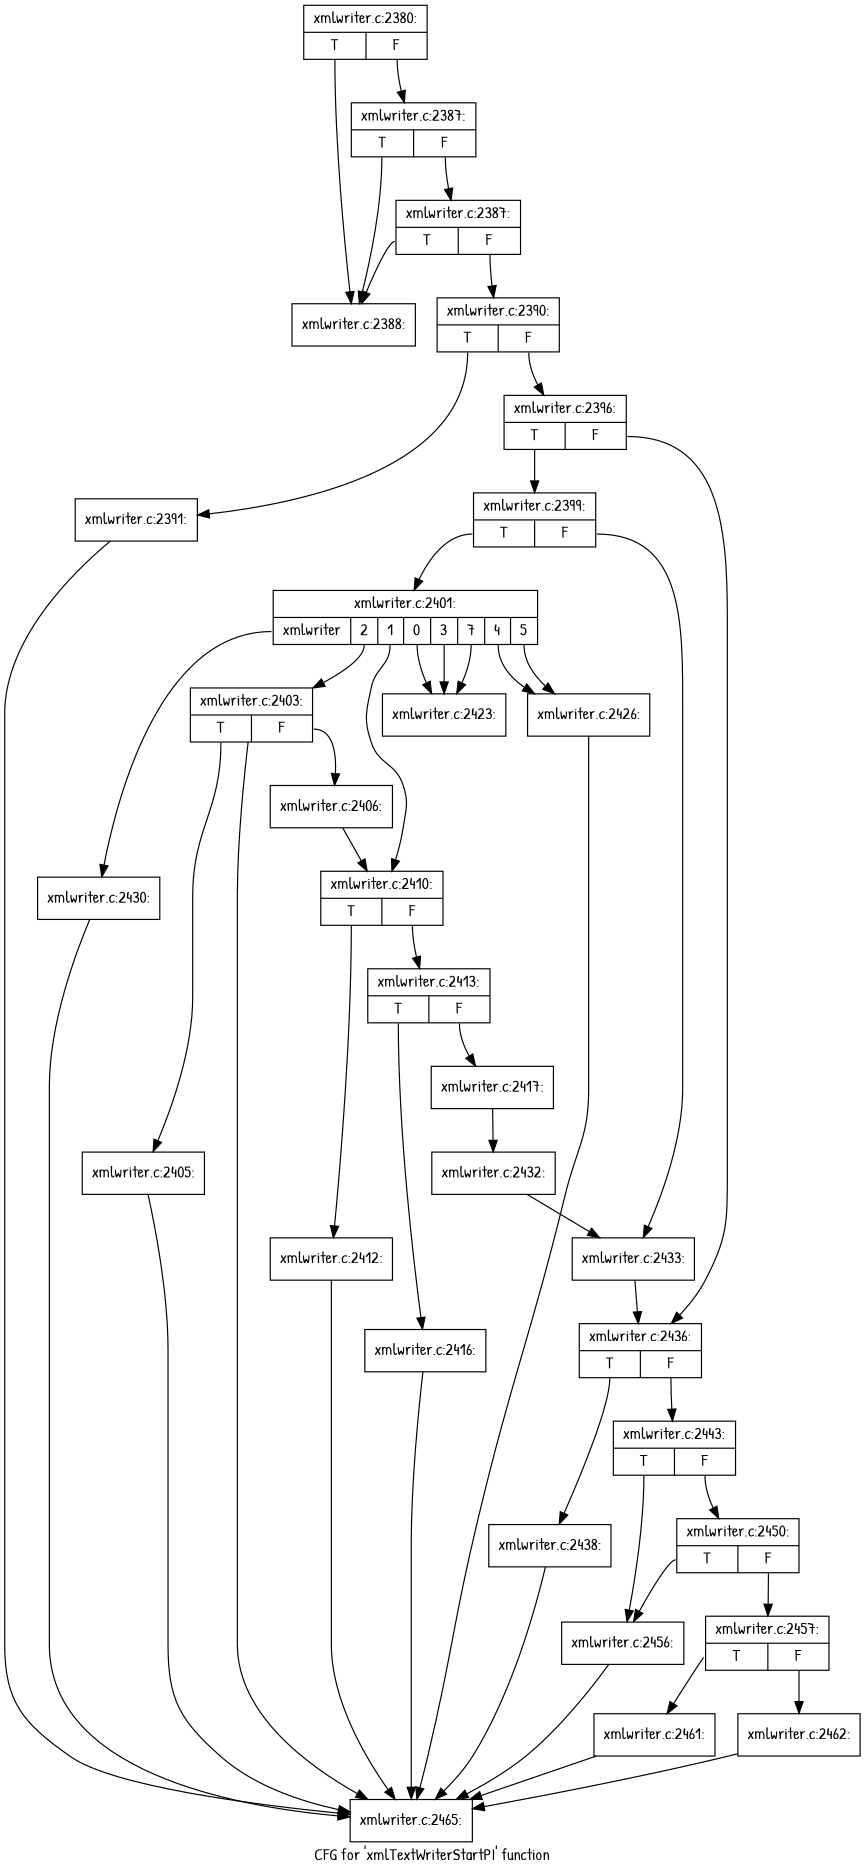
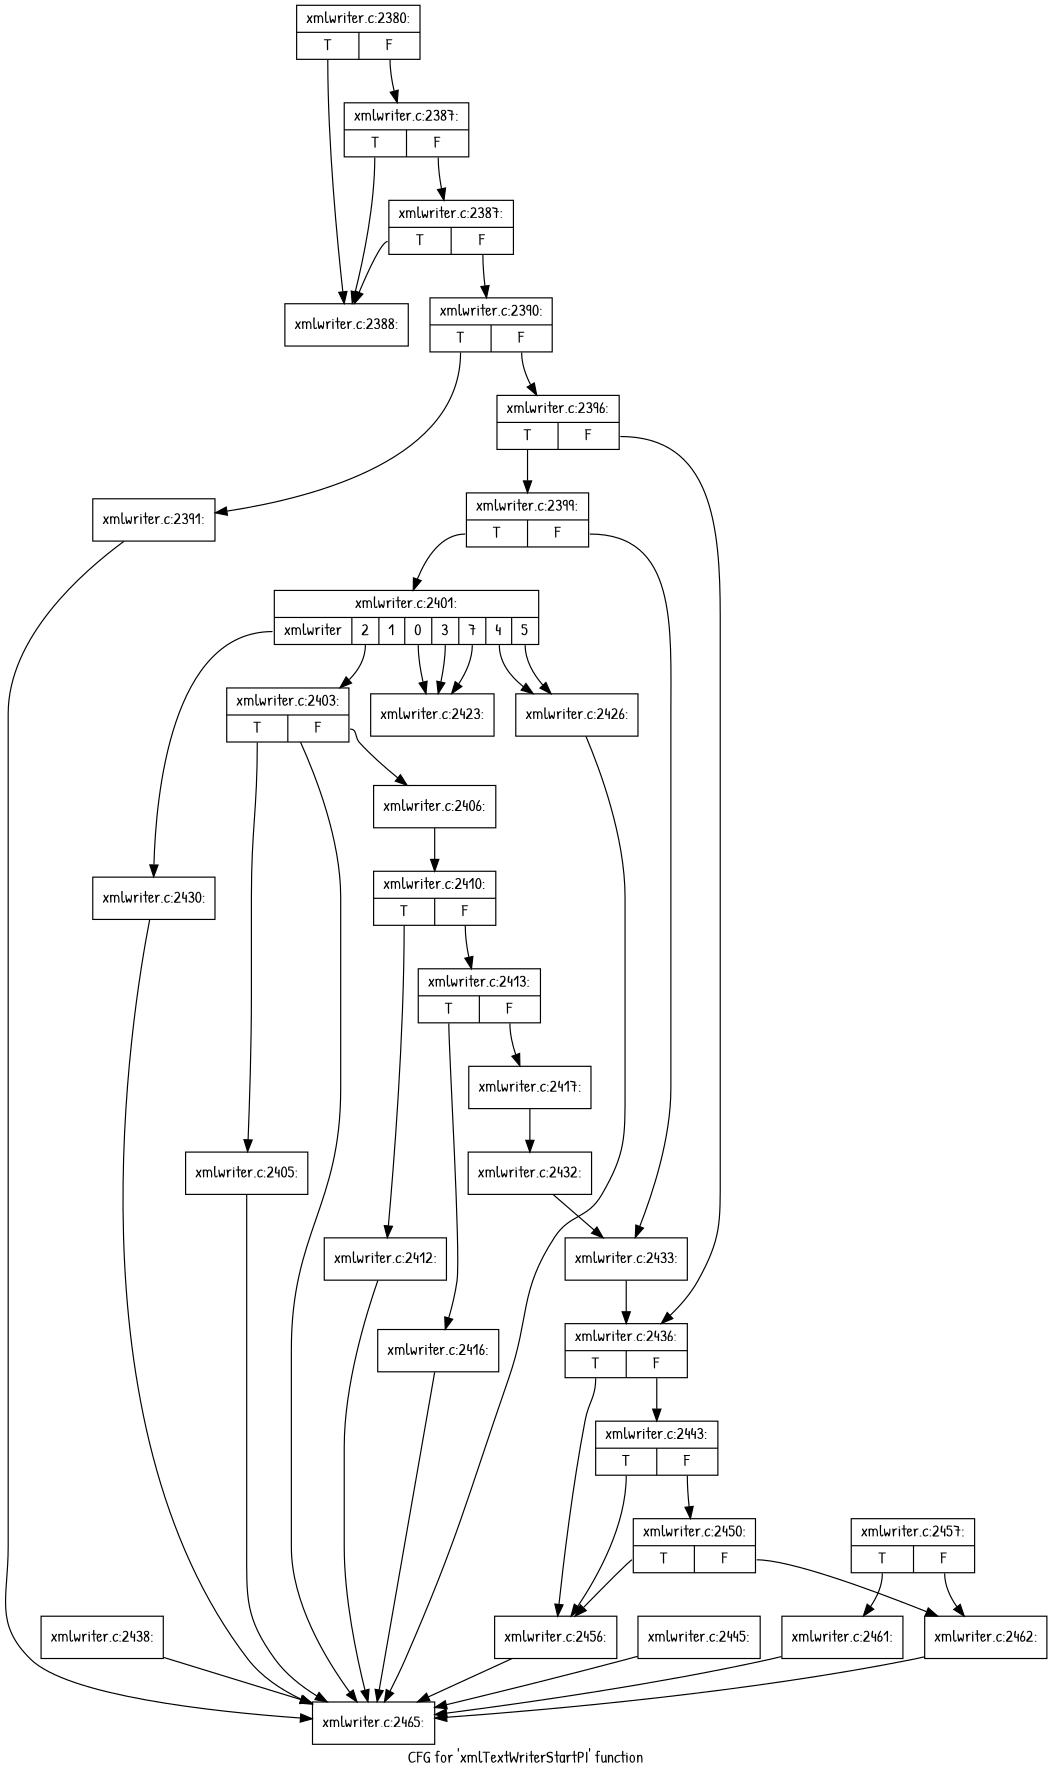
  digraph {
    fontname="Patrick Hand"
    label="CFG for 'xmlTextWriterStartPI' function"
    node [fontname="Patrick Hand" shape=record]
    edge [fontname="Patrick Hand"]
    n1 [label="{xmlwriter.c:2380:|{<s0>T|<s1>F}}"]
    n2 [label="{xmlwriter.c:2388:}"]
    n3 [label="{xmlwriter.c:2387:|{<s0>T|<s1>F}}"]
    n4 [label="{xmlwriter.c:2387:|{<s0>T|<s1>F}}"]
    n5 [label="{xmlwriter.c:2465:}"]
    n6 [label="{xmlwriter.c:2390:|{<s0>T|<s1>F}}"]
    n7 [label="{xmlwriter.c:2391:}"]
    n8 [label="{xmlwriter.c:2396:|{<s0>T|<s1>F}}"]
    n9 [label="{xmlwriter.c:2399:|{<s0>T|<s1>F}}"]
    n10 [label="{xmlwriter.c:2436:|{<s0>T|<s1>F}}"]
    n11 [label="{xmlwriter.c:2401:|{<s0>xmlwriter|<s1>2|<s2>1|<s3>0|<s4>3|<s5>7|<s6>4|<s7>5}}"]
    n12 [label="{xmlwriter.c:2433:}"]
    n13 [label="{xmlwriter.c:2438:}"]
    n14 [label="{xmlwriter.c:2443:|{<s0>T|<s1>F}}"]
    n15 [label="{xmlwriter.c:2430:}"]
    n16 [label="{xmlwriter.c:2403:|{<s0>T|<s1>F}}"]
    n17 [label="{xmlwriter.c:2410:|{<s0>T|<s1>F}}"]
    n18 [label="{xmlwriter.c:2423:}"]
    n19 [label="{xmlwriter.c:2426:}"]
    n20 [label="{xmlwriter.c:2450:|{<s0>T|<s1>F}}"]
    n21 [label="{xmlwriter.c:2456:}"]
    n22 [label="{xmlwriter.c:2405:}"]
    n23 [label="{xmlwriter.c:2406:}"]
    n24 [label="{xmlwriter.c:2412:}"]
    n25 [label="{xmlwriter.c:2413:|{<s0>T|<s1>F}}"]
    n26 [label="{xmlwriter.c:2416:}"]
    n27 [label="{xmlwriter.c:2417:}"]
    n28 [label="{xmlwriter.c:2432:}"]
+   n29 [label="{xmlwriter.c:2445:}"]
    n30 [label="{xmlwriter.c:2457:|{<s0>T|<s1>F}}"]
    n31 [label="{xmlwriter.c:2461:}"]
    n32 [label="{xmlwriter.c:2462:}"]
    n1 -> n2 [tailport=s0]
    n1 -> n3 [tailport=s1]
    n3 -> n2 [tailport=s0]
    n3 -> n4 [tailport=s1]
    n4 -> n2 [tailport=s0]
    n4 -> n6 [tailport=s1]
    n6 -> n7 [tailport=s0]
    n6 -> n8 [tailport=s1]
    n7 -> n5
    n8 -> n9 [tailport=s0]
    n8 -> n10 [tailport=s1]
    n9 -> n11 [tailport=s0]
    n9 -> n12 [tailport=s1]
-   n10 -> n13 [tailport=s0]
+   n10 -> n21 [tailport=s0]
    n10 -> n14 [tailport=s1]
    n11 -> n15 [tailport=s0]
    n11 -> n16 [tailport=s1]
-   n11 -> n17 [tailport=s2]
    n11 -> n18 [tailport=s3]
    n11 -> n18 [tailport=s4]
    n11 -> n18 [tailport=s5]
    n11 -> n19 [tailport=s6]
    n11 -> n19 [tailport=s7]
    n12 -> n10
    n13 -> n5
    n14 -> n20 [tailport=s1]
    n14 -> n21 [tailport=s0]
    n15 -> n5
    n16 -> n5
    n16 -> n22 [tailport=s0]
    n16 -> n23 [tailport=s1]
    n17 -> n24 [tailport=s0]
    n17 -> n25 [tailport=s1]
    n19 -> n5
    n20 -> n21 [tailport=s0]
-   n20 -> n30 [tailport=s1]
+   n20 -> n32 [tailport=s1]
    n21 -> n5
    n22 -> n5
    n23 -> n17
    n24 -> n5
    n25 -> n26 [tailport=s0]
    n25 -> n27 [tailport=s1]
    n26 -> n5
    n27 -> n28
    n28 -> n12
+   n29 -> n5
    n30 -> n31 [tailport=s0]
    n30 -> n32 [tailport=s1]
    n31 -> n5
    n32 -> n5
  }
